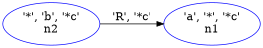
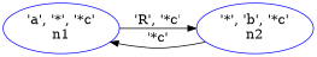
  digraph {
    ordering=out
    rankdir=LR
    node [color=blue fontsize=16]
    edge [fontsize=16 weight=1]
    n1 [label="'a', '*', '*c'\nn1"]
    n2 [label="'*', 'b', '*c'\nn2"]
-   n2 -> n1 [label="'R', '*c'"]
+   n1 -> n2 [label="'R', '*c'"]
+   n2 -> n1 [label="'*c'"]
  }
